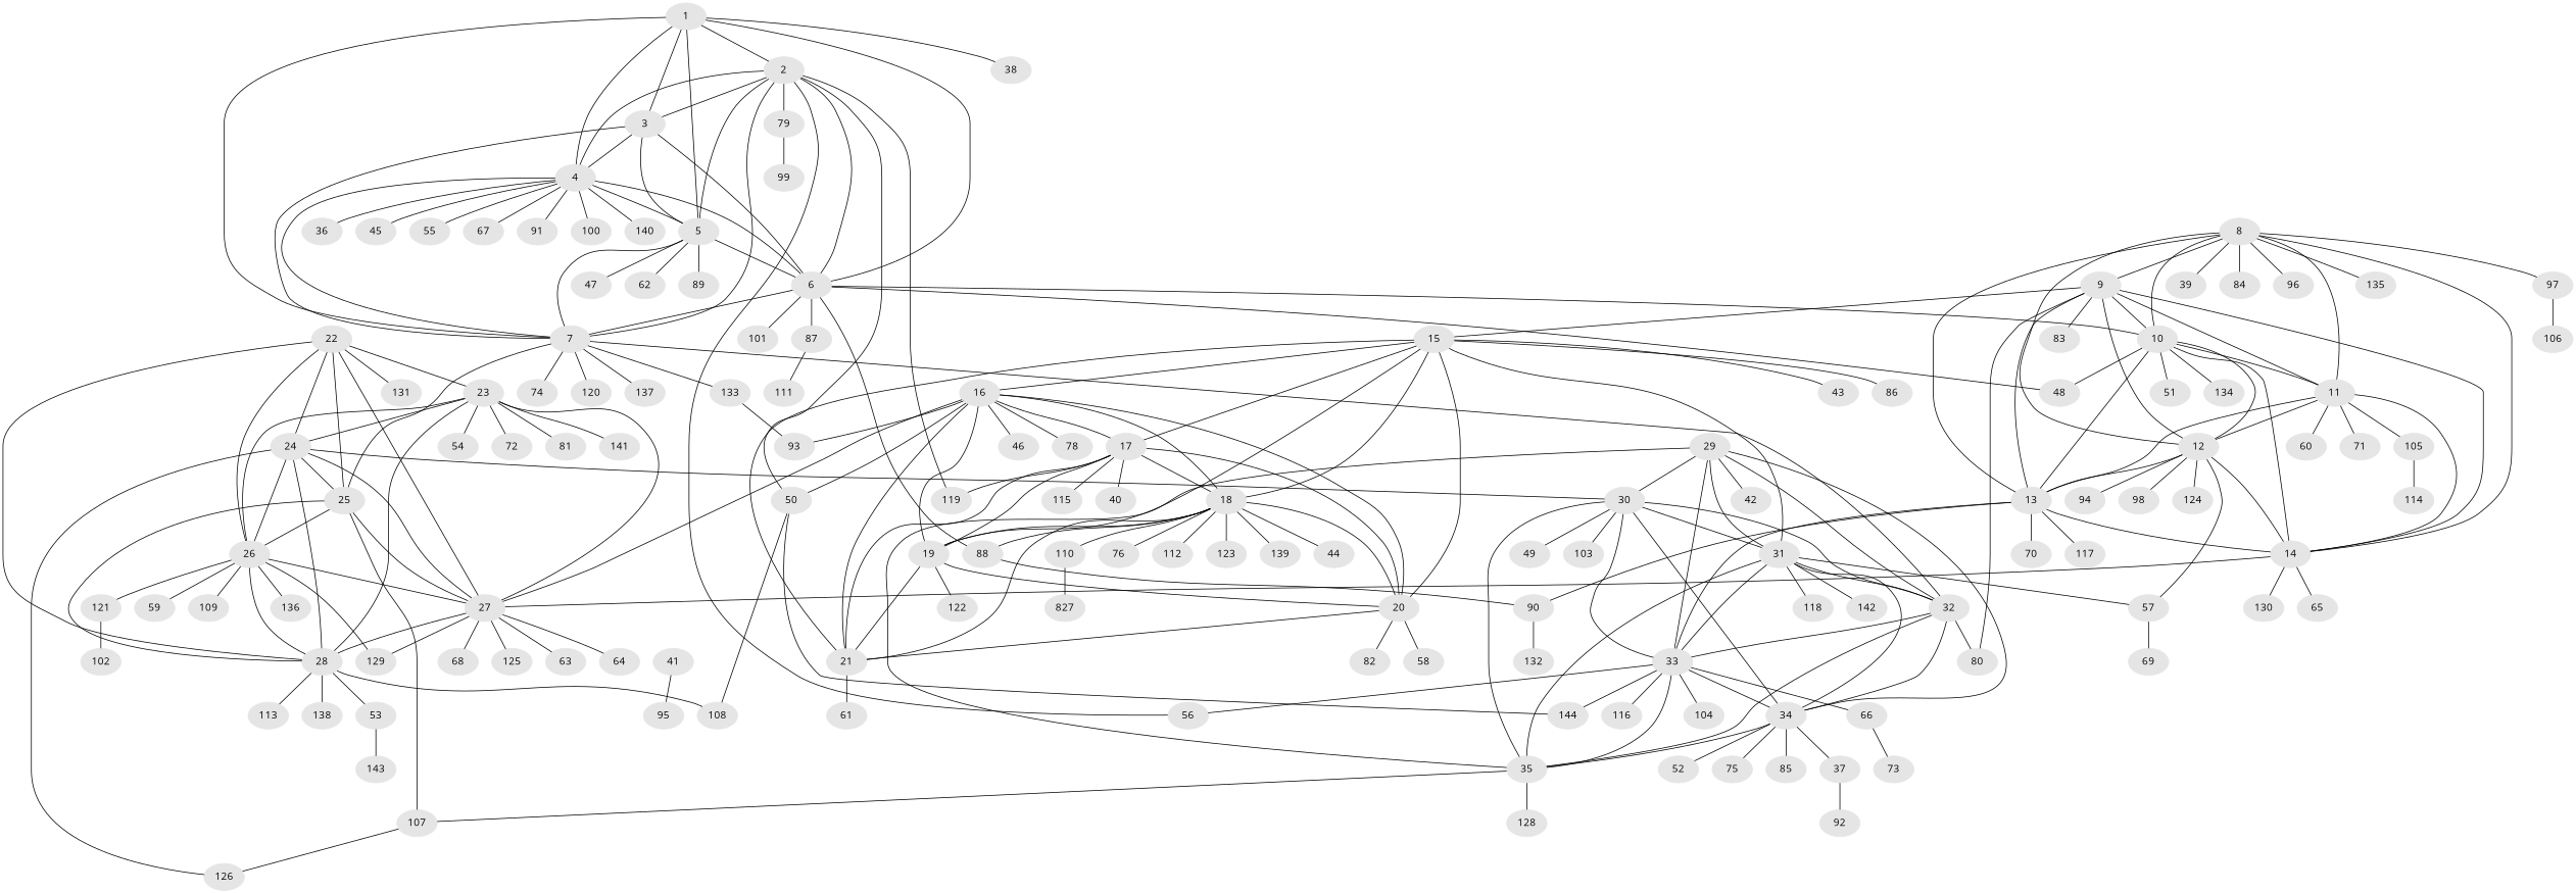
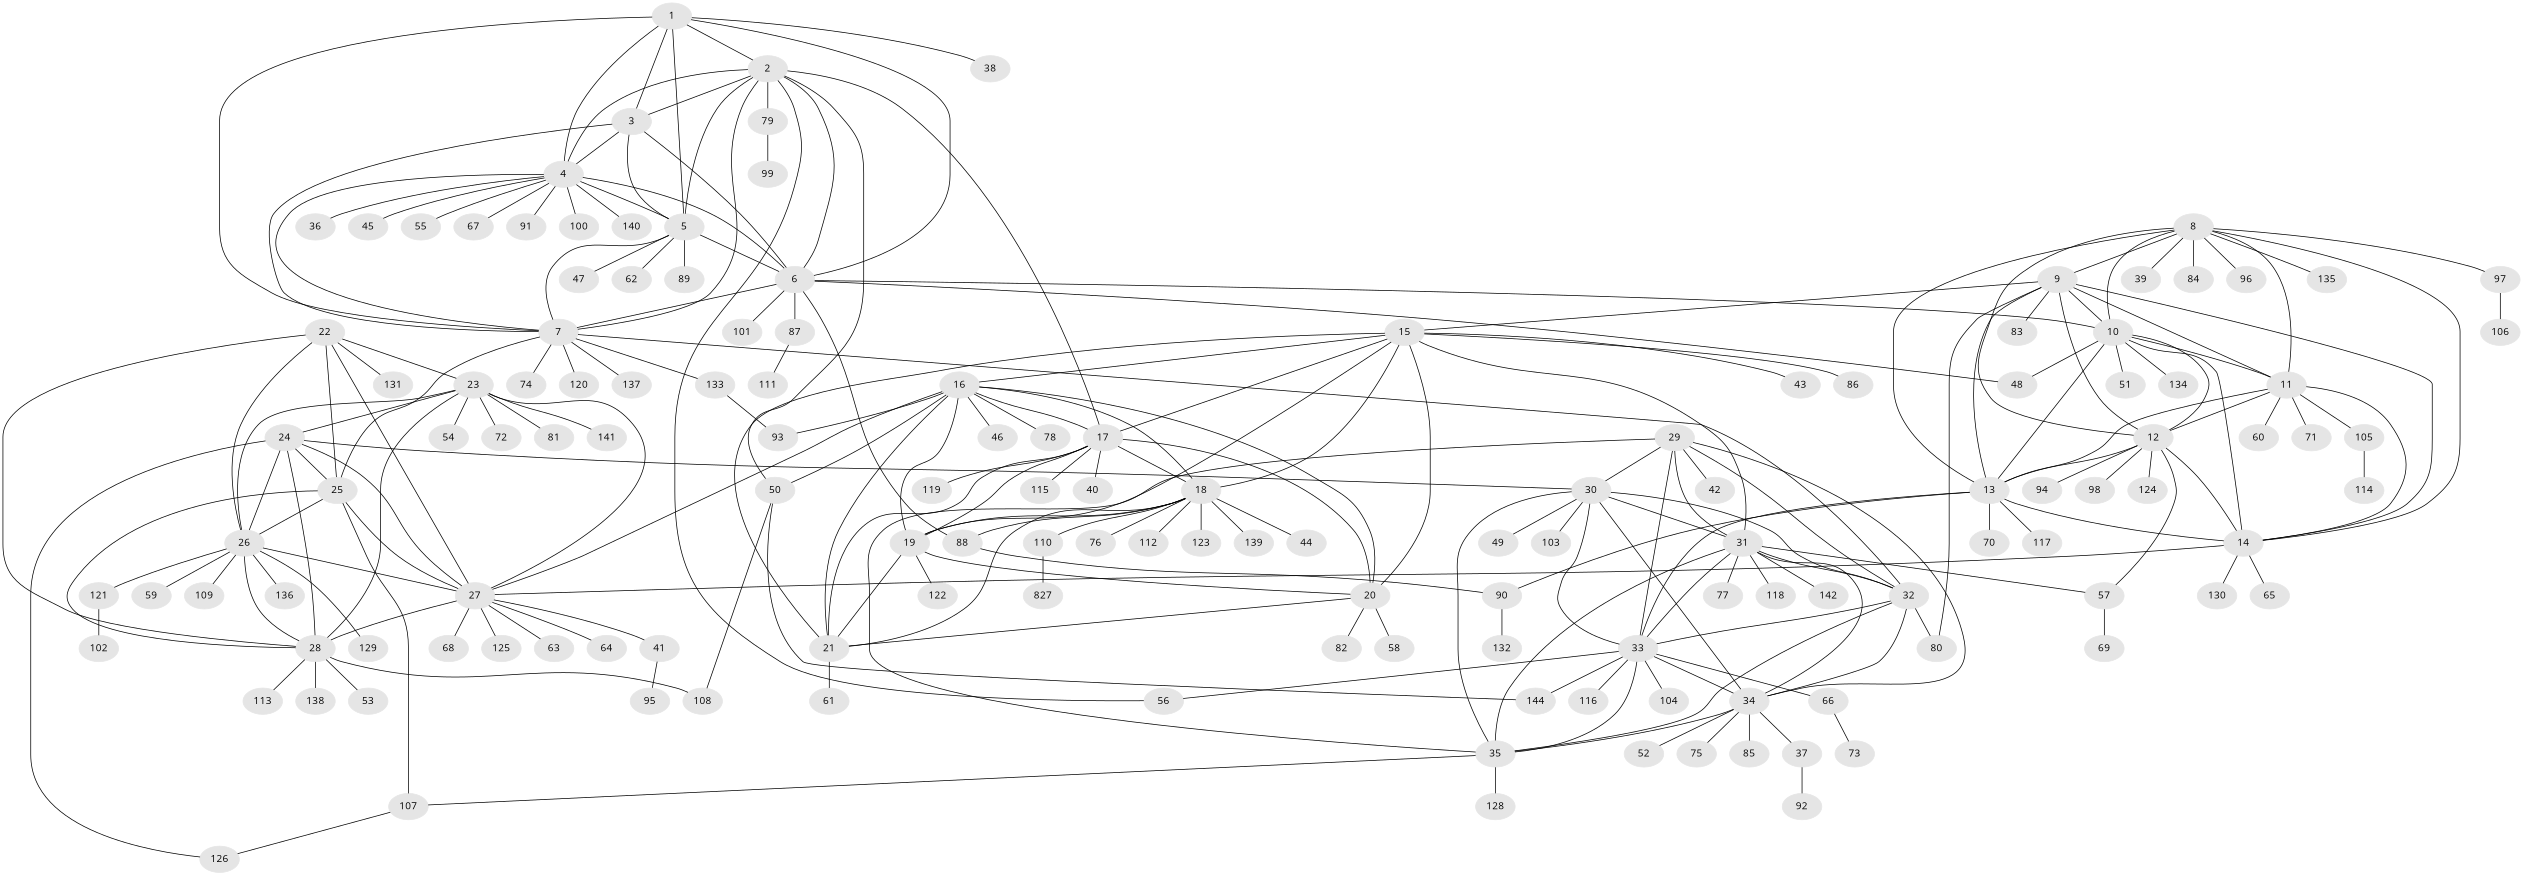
  graph {
    fontname="Open Sans"
    node [color=gray90 fontname="Open Sans" style=filled]
    edge [fontname="Open Sans"]
    1
    2
    3
    4
    5
    6
    7
    38
    17
    50
    56
    79
    36
    45
    55
    67
    91
    100
    140
    47
    62
    89
    10
    48
    87
    88
    101
    25
    32
    74
    120
    133
    137
    18
    19
    20
    21
    40
    115
    119
    108
    144
    99
    11
    12
    13
    14
    51
    134
    111
    90
    27
    26
    28
    107
    80
    33
    34
    35
    93
    8
    9
    39
    84
    96
    97
    135
    15
    83
    60
    71
    105
    57
    94
    98
    124
    70
    117
    65
    130
    106
    16
    31
    43
    86
    114
    69
    66
    104
    116
    132
    41
    63
    64
    68
    125
    46
    78
    44
    76
    110
    112
    123
    139
    122
    58
    82
    61
+   77
    118
    142
    n112 [label=827]
    22
    23
    24
    131
    54
    72
    81
    141
    30
    126
    59
    109
    121
    129
    136
    53
    113
    138
    49
    103
    102
    95
-   143
    29
    42
    37
    52
    75
    85
    128
    73
    92
    1 -- 2
    1 -- 3
    1 -- 4
    1 -- 5
    1 -- 6
    1 -- 7
    1 -- 38
    2 -- 3
    2 -- 4
    2 -- 5
    2 -- 6
    2 -- 7
-   2 -- 119
+   2 -- 17
    2 -- 50
    2 -- 56
    2 -- 79
    3 -- 4
    3 -- 5
    3 -- 6
    3 -- 7
    4 -- 5
    4 -- 6
    4 -- 7
    4 -- 36
    4 -- 45
    4 -- 55
    4 -- 67
    4 -- 91
    4 -- 100
    4 -- 140
    5 -- 6
    5 -- 7
    5 -- 47
    5 -- 62
    5 -- 89
    6 -- 7
    6 -- 10
    6 -- 48
    6 -- 87
    6 -- 88
    6 -- 101
    7 -- 25
    7 -- 32
    7 -- 74
    7 -- 120
    7 -- 133
    7 -- 137
    17 -- 18
    17 -- 19
    17 -- 20
    17 -- 21
    17 -- 40
    17 -- 115
    17 -- 119
    50 -- 108
    50 -- 144
    79 -- 99
    10 -- 48
    10 -- 11
    10 -- 12
    10 -- 13
    10 -- 14
    10 -- 51
    10 -- 134
    87 -- 111
    88 -- 90
    25 -- 27
    25 -- 26
    25 -- 28
    25 -- 107
    32 -- 80
    32 -- 33
    32 -- 34
    32 -- 35
    133 -- 93
    18 -- 88
    18 -- 19
-   18 -- 20
    18 -- 21
    18 -- 44
    18 -- 76
    18 -- 110
    18 -- 112
    18 -- 123
    18 -- 139
    19 -- 20
    19 -- 21
    19 -- 122
    20 -- 21
    20 -- 58
    20 -- 82
    21 -- 61
    11 -- 12
    11 -- 13
    11 -- 14
    11 -- 60
    11 -- 71
    11 -- 105
    12 -- 13
    12 -- 14
    12 -- 57
    12 -- 94
    12 -- 98
    12 -- 124
    13 -- 14
    13 -- 90
    13 -- 33
    13 -- 70
    13 -- 117
    14 -- 27
    14 -- 65
    14 -- 130
    90 -- 132
    27 -- 28
-   27 -- 129
+   27 -- 41
    27 -- 63
    27 -- 64
    27 -- 68
    27 -- 125
    26 -- 27
    26 -- 28
    26 -- 59
    26 -- 109
    26 -- 121
    26 -- 129
    26 -- 136
    28 -- 108
    28 -- 53
    28 -- 113
    28 -- 138
    107 -- 126
    33 -- 56
    33 -- 144
    33 -- 34
    33 -- 35
    33 -- 66
    33 -- 104
    33 -- 116
    34 -- 35
    34 -- 37
    34 -- 52
    34 -- 75
    34 -- 85
    35 -- 107
    35 -- 128
    8 -- 10
    8 -- 11
    8 -- 12
    8 -- 13
    8 -- 14
    8 -- 9
    8 -- 39
    8 -- 84
    8 -- 96
    8 -- 97
    8 -- 135
    9 -- 10
    9 -- 11
    9 -- 12
    9 -- 13
    9 -- 14
    9 -- 80
    9 -- 15
    9 -- 83
    97 -- 106
    15 -- 17
    15 -- 18
    15 -- 19
    15 -- 20
    15 -- 21
    15 -- 16
    15 -- 31
    15 -- 43
    15 -- 86
    105 -- 114
    57 -- 69
    16 -- 17
    16 -- 50
    16 -- 18
    16 -- 19
    16 -- 20
    16 -- 21
    16 -- 27
    16 -- 93
    16 -- 46
    16 -- 78
    31 -- 32
    31 -- 33
    31 -- 34
    31 -- 35
    31 -- 57
+   31 -- 77
    31 -- 118
    31 -- 142
    66 -- 73
    41 -- 95
    110 -- n112
    22 -- 25
    22 -- 27
    22 -- 26
    22 -- 28
    22 -- 23
-   22 -- 24
    22 -- 131
    23 -- 27
    23 -- 26
    23 -- 28
    23 -- 24
    23 -- 54
    23 -- 72
    23 -- 81
    23 -- 141
    24 -- 25
    24 -- 27
    24 -- 26
    24 -- 28
    24 -- 30
    24 -- 126
    30 -- 32
    30 -- 33
    30 -- 34
    30 -- 35
    30 -- 31
    30 -- 49
    30 -- 103
    121 -- 102
-   53 -- 143
    29 -- 32
    29 -- 33
    29 -- 34
    29 -- 35
    29 -- 31
    29 -- 30
    29 -- 42
    37 -- 92
  }
